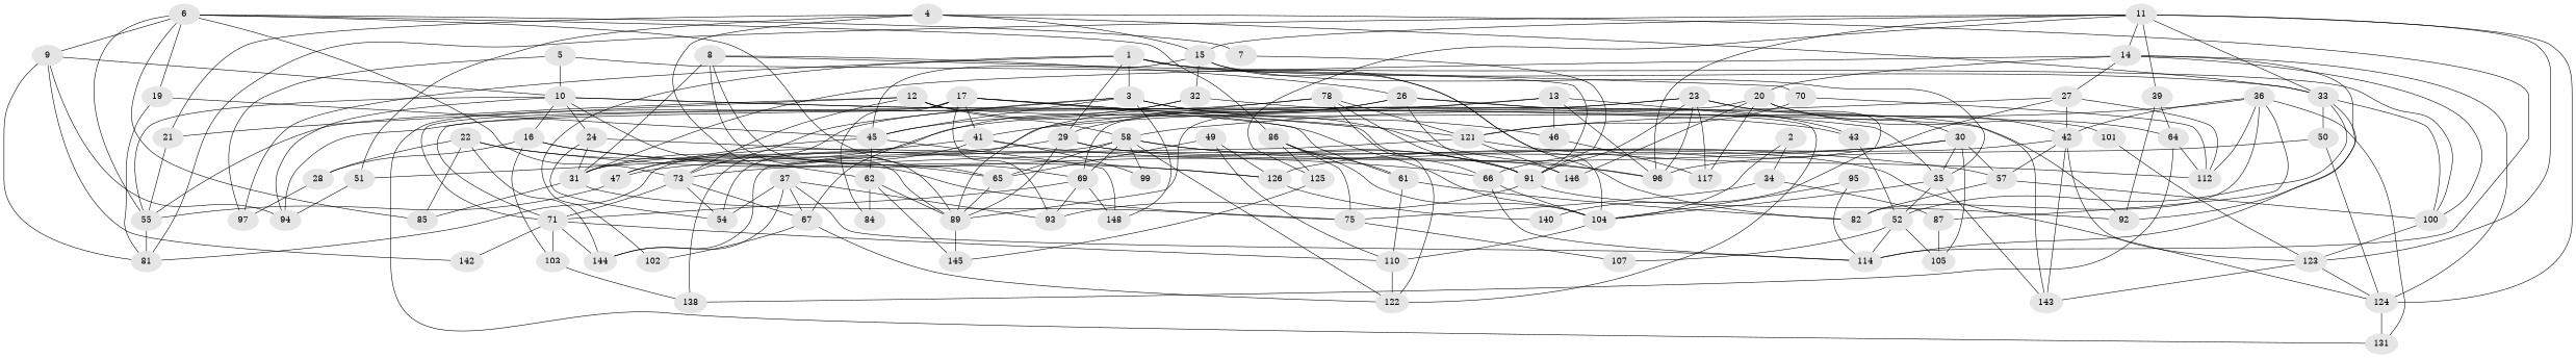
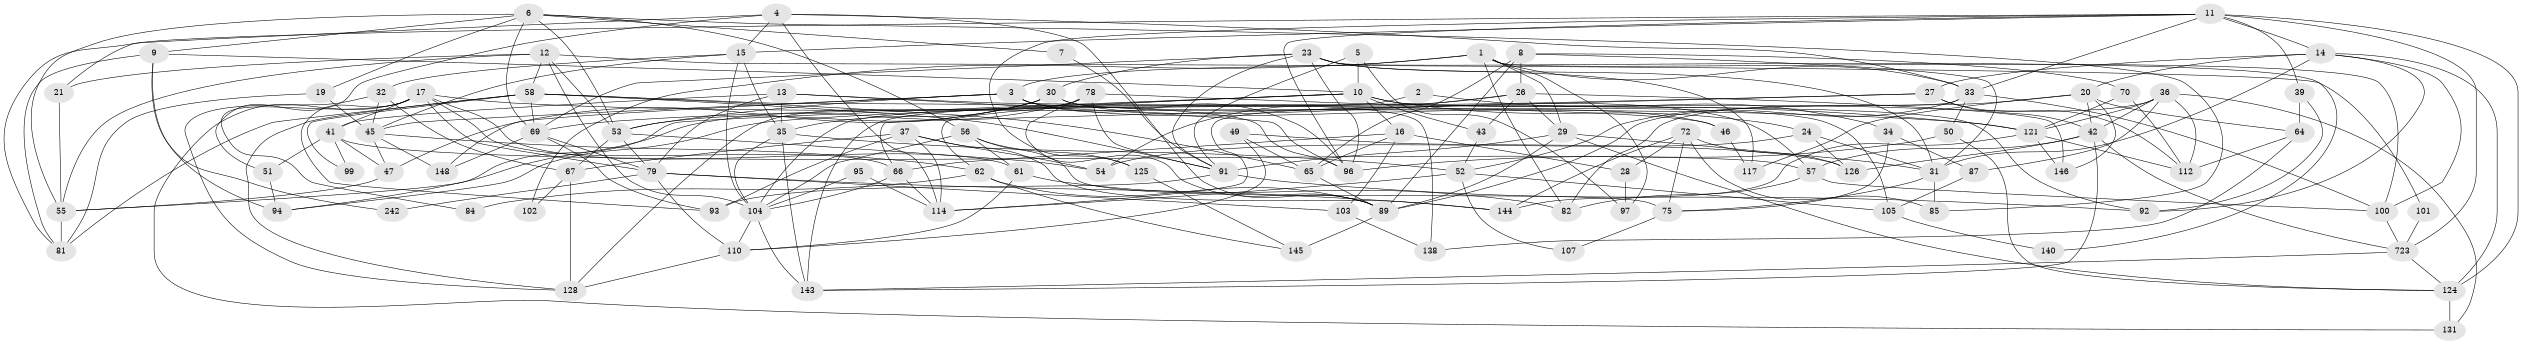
  graph {
    node [color=gray90 style=filled]
    1 [super="+48"]
    3 [super="+132"]
    29 [super="+73"]
    33 [super="+63"]
    82
    97
    100 [super="+120"]
    102
    45 [super="+128"]
    46
-   53 [super="+108" label=73]
+   53 [super="+108"]
    96
    138
    148
    89 [super="+133"]
    91 [super="+118"]
    31 [super="+134"]
    124 [super="+127"]
    114 [super="+119"]
    50 [super="+72"]
    52
-   123
+   123 [label=723]
    2
    34
    104 [super="+113"]
    75 [super="+77"]
    87
    143 [super="+147"]
    110
    62
    47
    117
-   71 [super="+80"]
+   71 [super="+80" label=79]
    54
    67
    4 [super="+136"]
    15 [super="+18"]
    21 [super="+79"]
    51
    35 [super="+141"]
    32
    55 [super="+74"]
    94
    145
    10 [super="+59"]
    16
    24 [super="+44"]
    43 [super="+111"]
    92
    5
    93
    6 [super="+70"]
    7
    9 [super="+109"]
    19
-   56 [super="+76" label=86]
+   56 [super="+76"]
    69 [super="+88"]
    85
    81 [super="+130"]
-   142
+   142 [label=242]
    125
    61
    8 [super="+137"]
    26 [super="+135"]
    n65 [label=70]
    65
    146
    121 [super="+139"]
    112
    28
    66
    103 [super="+115"]
    126
    84
    11 [super="+90"]
    14
    39
    20 [super="+25"]
    27 [super="+116"]
    64
    131
    12
    58 [super="+129"]
    101
-   122
+   122 [label=128]
    99
    13
    41 [super="+60"]
    57
    144
    42 [super="+106"]
    17 [super="+86"]
-   22
+   22 [label=72]
    107
    23 [super="+68"]
    30 [super="+83"]
    140
    105
    36 [super="+98"]
    37 [super="+38"]
    49
    78
    95
    1 -- 3
    1 -- 29
    1 -- 33
    1 -- 82
    1 -- 97
    1 -- 100
    1 -- 102
    3 -- 45
    3 -- 46
    3 -- 53
    3 -- 96
    3 -- 138
    3 -- 148
    29 -- 89
    29 -- 91
    29 -- 31
    29 -- 124
    33 -- 100
    33 -- 114
    33 -- 50
    33 -- 52
    100 -- 123
    45 -- 148
    45 -- 62
    45 -- 47
    46 -- 117
    53 -- 71
    53 -- 54
    53 -- 67
    89 -- 145
    91 -- 92
    91 -- 93
    31 -- 75 [weight=2]
    31 -- 85
    124 -- 131
    50 -- 96
    50 -- 124
    52 -- 114
    52 -- 107
    52 -- 105
    123 -- 124
    123 -- 143
    2 -- 34
    2 -- 104
    34 -- 75
    34 -- 87
+   104 -- 143
    104 -- 110
    75 -- 107
    87 -- 105
    110 -- 122
    62 -- 89
    62 -- 145
    62 -- 84
    47 -- 55
    71 -- 110
    71 -- 142
    71 -- 103
    71 -- 144
    67 -- 102
    67 -- 122
    4 -- 33
    4 -- 89
    4 -- 114
    4 -- 15
    4 -- 21
    4 -- 51
    15 -- 45
    15 -- 104
    15 -- 35
    15 -- 32
    21 -- 55
    51 -- 94
    35 -- 52
    35 -- 104
    35 -- 143
    32 -- 45
    32 -- 67
    32 -- 122
    55 -- 81
    10 -- 62
    10 -- 55
    10 -- 94
    10 -- 16
    10 -- 24
    10 -- 43
    10 -- 92
    16 -- 65
    16 -- 28
    16 -- 66
    16 -- 103
    24 -- 31
    24 -- 54
    24 -- 126
    43 -- 52
    5 -- 97
    5 -- 91
    5 -- 10
    6 -- 53
    6 -- 55
    6 -- 7
    6 -- 9
    6 -- 19
    6 -- 56
    6 -- 69
    6 -- 85
    7 -- 91
    9 -- 94
    9 -- 10
    9 -- 81
    9 -- 142
    19 -- 45
    19 -- 81
    56 -- 104
    56 -- 75
    56 -- 125
    56 -- 61
    69 -- 148
    69 -- 71
    69 -- 93
    125 -- 145
    61 -- 82
    61 -- 110
    8 -- 89 [weight=2]
    8 -- 31
    8 -- 26
    8 -- n65
    8 -- 65
    26 -- 29
    26 -- 143
    26 -- 54
    26 -- 43
    26 -- 146
    n65 -- 121
    n65 -- 112
    65 -- 89
    121 -- 146
    121 -- 112
    121 -- 144
    28 -- 97
    66 -- 114
    66 -- 104
    103 -- 138
    11 -- 33
    11 -- 96
    11 -- 124 [weight=2]
    11 -- 123
    11 -- 15
    11 -- 81
    11 -- 125
    11 -- 14
    11 -- 39
    14 -- 100
    14 -- 31
    14 -- 124
    14 -- 92
    14 -- 20
    14 -- 27
    39 -- 92
    39 -- 64
    20 -- 89
    20 -- 117
    20 -- 146
    20 -- 64
    20 -- 42
-   27 -- 58
+   27 -- 69
    27 -- 112
    27 -- 66
    27 -- 42
    64 -- 138
    64 -- 112
    12 -- 53
    12 -- 104
    12 -- 21
    12 -- 55
    12 -- 58
    12 -- 101
    58 -- 96
    58 -- 91
    58 -- 69
    58 -- 81
    58 -- 65
    58 -- 122
    58 -- 99
    101 -- 123
    13 -- 46
    13 -- 96
    13 -- 71
    13 -- 35
    13 -- 41
    41 -- 47
    41 -- 51
    41 -- 99
    41 -- 57
    57 -- 82
    57 -- 100
    42 -- 123
    42 -- 143
    42 -- 126
    42 -- 57
    17 -- 71
    17 -- 93
    17 -- 61
    17 -- 121
    17 -- 66
    17 -- 84
    17 -- 131
    17 -- 41
    22 -- 75
    22 -- 85
    22 -- 28
    22 -- 126
    22 -- 144
    23 -- 96
    23 -- 91
    23 -- 31
    23 -- 117
    23 -- 69
    23 -- 30
    23 -- 140
    30 -- 53
    30 -- 47
    30 -- 35
    30 -- 57
    30 -- 105
-   126 -- 140
+   105 -- 140
    36 -- 82
    36 -- 87
    36 -- 121
    36 -- 112
    36 -- 131
    36 -- 42
    37 -- 114
    37 -- 54
    37 -- 67
    37 -- 93
    37 -- 144
    49 -- 110
    49 -- 65
    49 -- 126
    78 -- 89
    78 -- 91
    78 -- 94
    78 -- 121
    78 -- 122
    95 -- 114
    95 -- 104
  }
